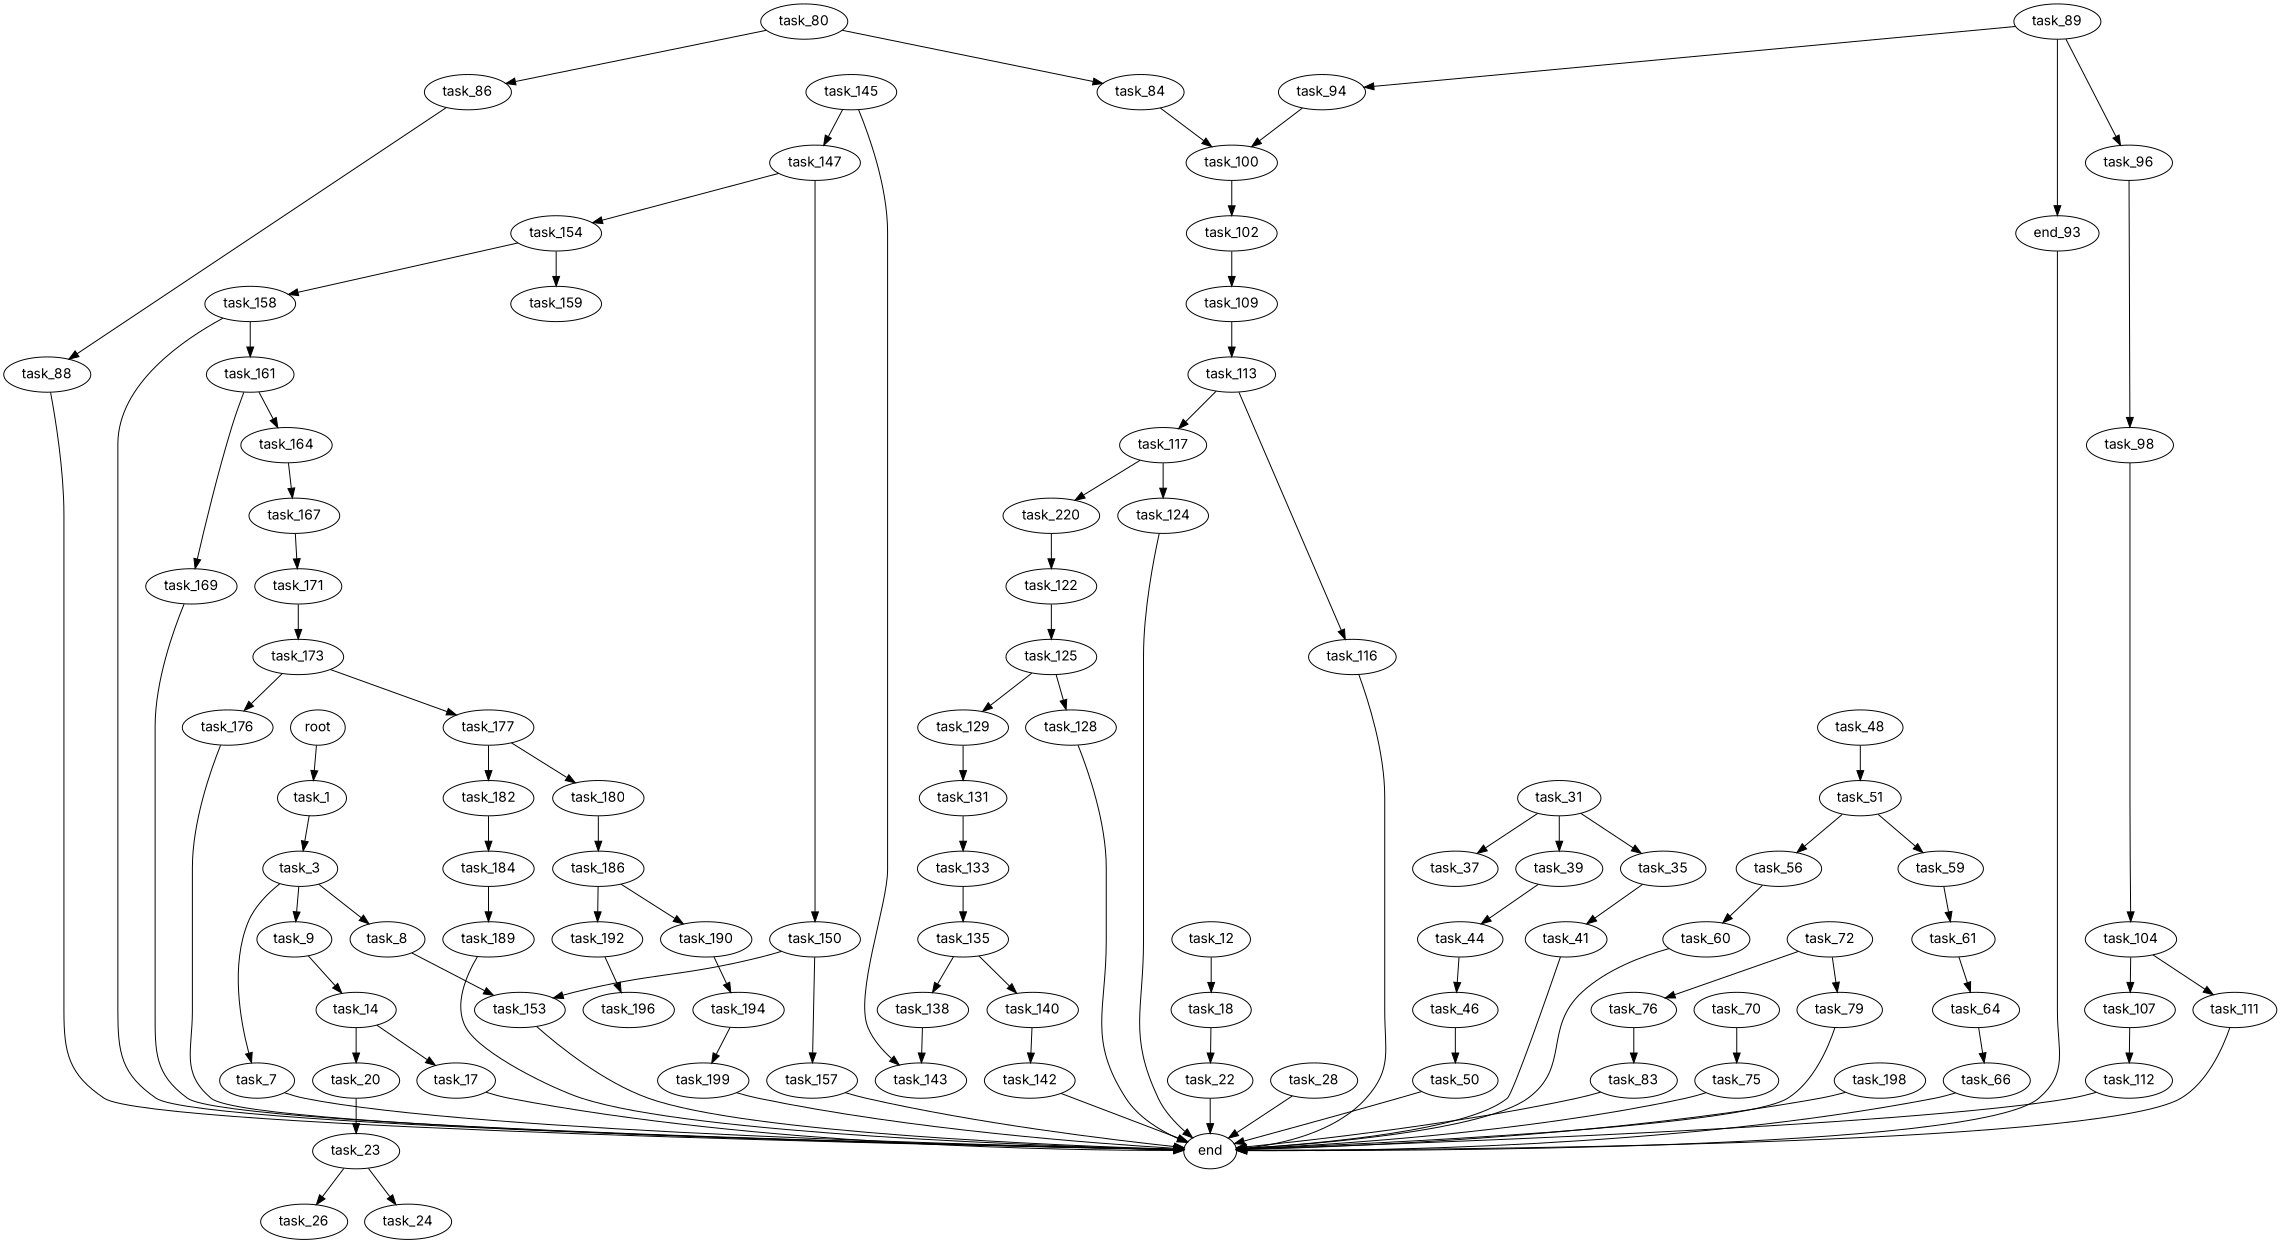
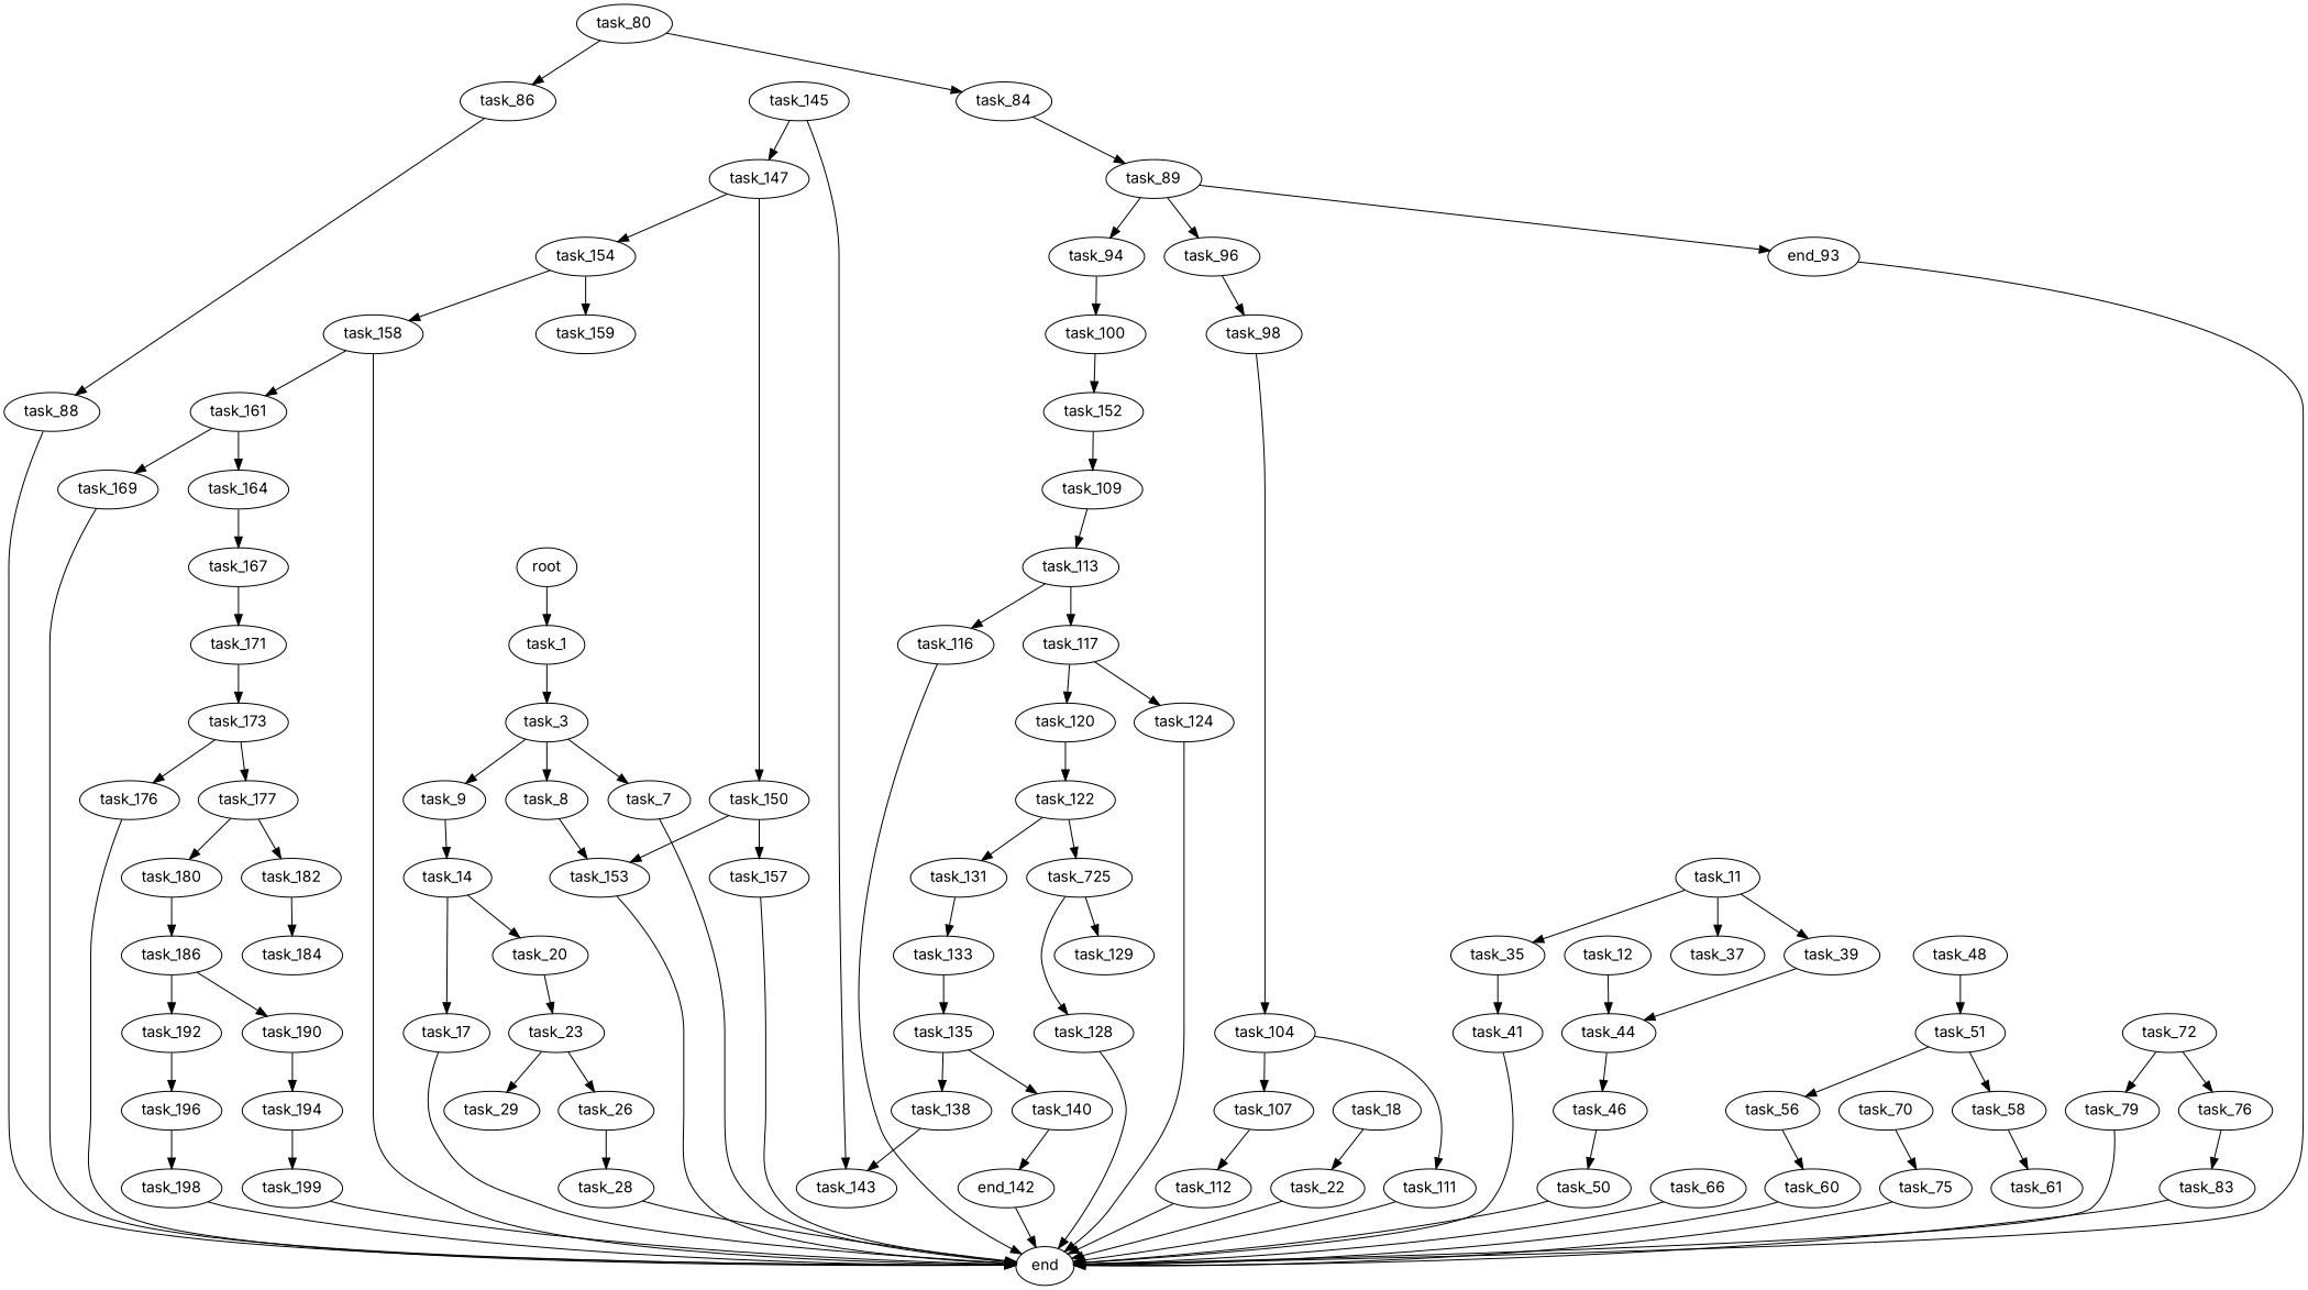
  digraph {
    fontname=Inter
    node [fontname=Inter]
    edge [fontname=Inter]
    root
    task_1
    task_3
    task_7
    task_8
    task_9
    end
    task_153
    task_14
    task_12
    task_18
    task_17
    task_20
    task_22
    task_23
    task_26
-   task_29 [label=task_24]
+   task_29
    task_28
-   task_31
+   task_31 [label=task_11]
    task_35
    task_37
    task_39
    task_41
    task_44
    task_46
    task_48
    task_51
    task_50
    task_56
-   task_58 [label=task_59]
+   task_58
    task_60
    task_61
-   task_64
    task_66
    task_70
    task_75
    task_72
    task_76
    task_79
    task_83
    task_80
    task_84
    task_86
    task_89
    task_88
    n46 [label=end_93]
    task_94
    task_96
    task_100
    task_98
-   task_102
+   task_102 [label=task_152]
    task_104
    task_109
    task_107
    task_111
    task_112
    task_113
    task_116
    task_117
-   task_120 [label=task_220]
+   task_120
    task_124
    task_122
-   task_125
+   task_125 [label=task_725]
    task_128
    task_129
    task_131
    task_133
    task_135
    task_138
    task_140
    task_143
-   task_142
+   task_142 [label=end_142]
    task_145
    task_147
    task_150
    task_154
    task_157
    task_158
    task_159
    task_161
    task_164
    task_169
    task_167
    task_171
    task_173
    task_176
    task_177
    task_180
    task_182
    task_186
    task_184
    task_190
    task_192
-   task_189
    task_194
    task_196
    task_199
    task_198
    root -> task_1
    task_1 -> task_3
    task_3 -> task_7
    task_3 -> task_8
    task_3 -> task_9
    task_7 -> end
    task_8 -> task_153
    task_9 -> task_14
    task_153 -> end
    task_14 -> task_17
    task_14 -> task_20
-   task_12 -> task_18
+   task_12 -> task_44
    task_18 -> task_22
    task_17 -> end
    task_20 -> task_23
    task_22 -> end
    task_23 -> task_26
    task_23 -> task_29
+   task_26 -> task_28
    task_28 -> end
    task_31 -> task_35
    task_31 -> task_37
    task_31 -> task_39
    task_35 -> task_41
    task_39 -> task_44
    task_41 -> end
    task_44 -> task_46
    task_46 -> task_50
    task_48 -> task_51
    task_51 -> task_56
    task_51 -> task_58
    task_50 -> end
    task_56 -> task_60
    task_58 -> task_61
    task_60 -> end
-   task_61 -> task_64
-   task_64 -> task_66
    task_66 -> end
    task_70 -> task_75
    task_75 -> end
    task_72 -> task_76
    task_72 -> task_79
    task_76 -> task_83
    task_79 -> end
    task_83 -> end
    task_80 -> task_84
    task_80 -> task_86
-   task_84 -> task_100
+   task_84 -> task_89
    task_86 -> task_88
    task_89 -> n46
    task_89 -> task_94
    task_89 -> task_96
    task_88 -> end
    n46 -> end
    task_94 -> task_100
    task_96 -> task_98
    task_100 -> task_102
    task_98 -> task_104
    task_102 -> task_109
    task_104 -> task_107
    task_104 -> task_111
    task_109 -> task_113
    task_107 -> task_112
    task_111 -> end
    task_112 -> end
    task_113 -> task_116
    task_113 -> task_117
    task_116 -> end
    task_117 -> task_120
    task_117 -> task_124
    task_120 -> task_122
    task_124 -> end
    task_122 -> task_125
    task_125 -> task_128
    task_125 -> task_129
    task_128 -> end
-   task_129 -> task_131
+   task_122 -> task_131
    task_131 -> task_133
    task_133 -> task_135
    task_135 -> task_138
    task_135 -> task_140
    task_138 -> task_143
    task_140 -> task_142
    task_142 -> end
    task_145 -> task_143
    task_145 -> task_147
    task_147 -> task_150
    task_147 -> task_154
    task_150 -> task_153
    task_150 -> task_157
    task_154 -> task_158
    task_154 -> task_159
    task_157 -> end
    task_158 -> end
    task_158 -> task_161
    task_161 -> task_164
    task_161 -> task_169
    task_164 -> task_167
    task_169 -> end
    task_167 -> task_171
    task_171 -> task_173
    task_173 -> task_176
    task_173 -> task_177
    task_176 -> end
    task_177 -> task_180
    task_177 -> task_182
    task_180 -> task_186
    task_182 -> task_184
    task_186 -> task_190
    task_186 -> task_192
-   task_184 -> task_189
    task_190 -> task_194
    task_192 -> task_196
-   task_189 -> end
    task_194 -> task_199
+   task_196 -> task_198
    task_199 -> end
    task_198 -> end
  }
